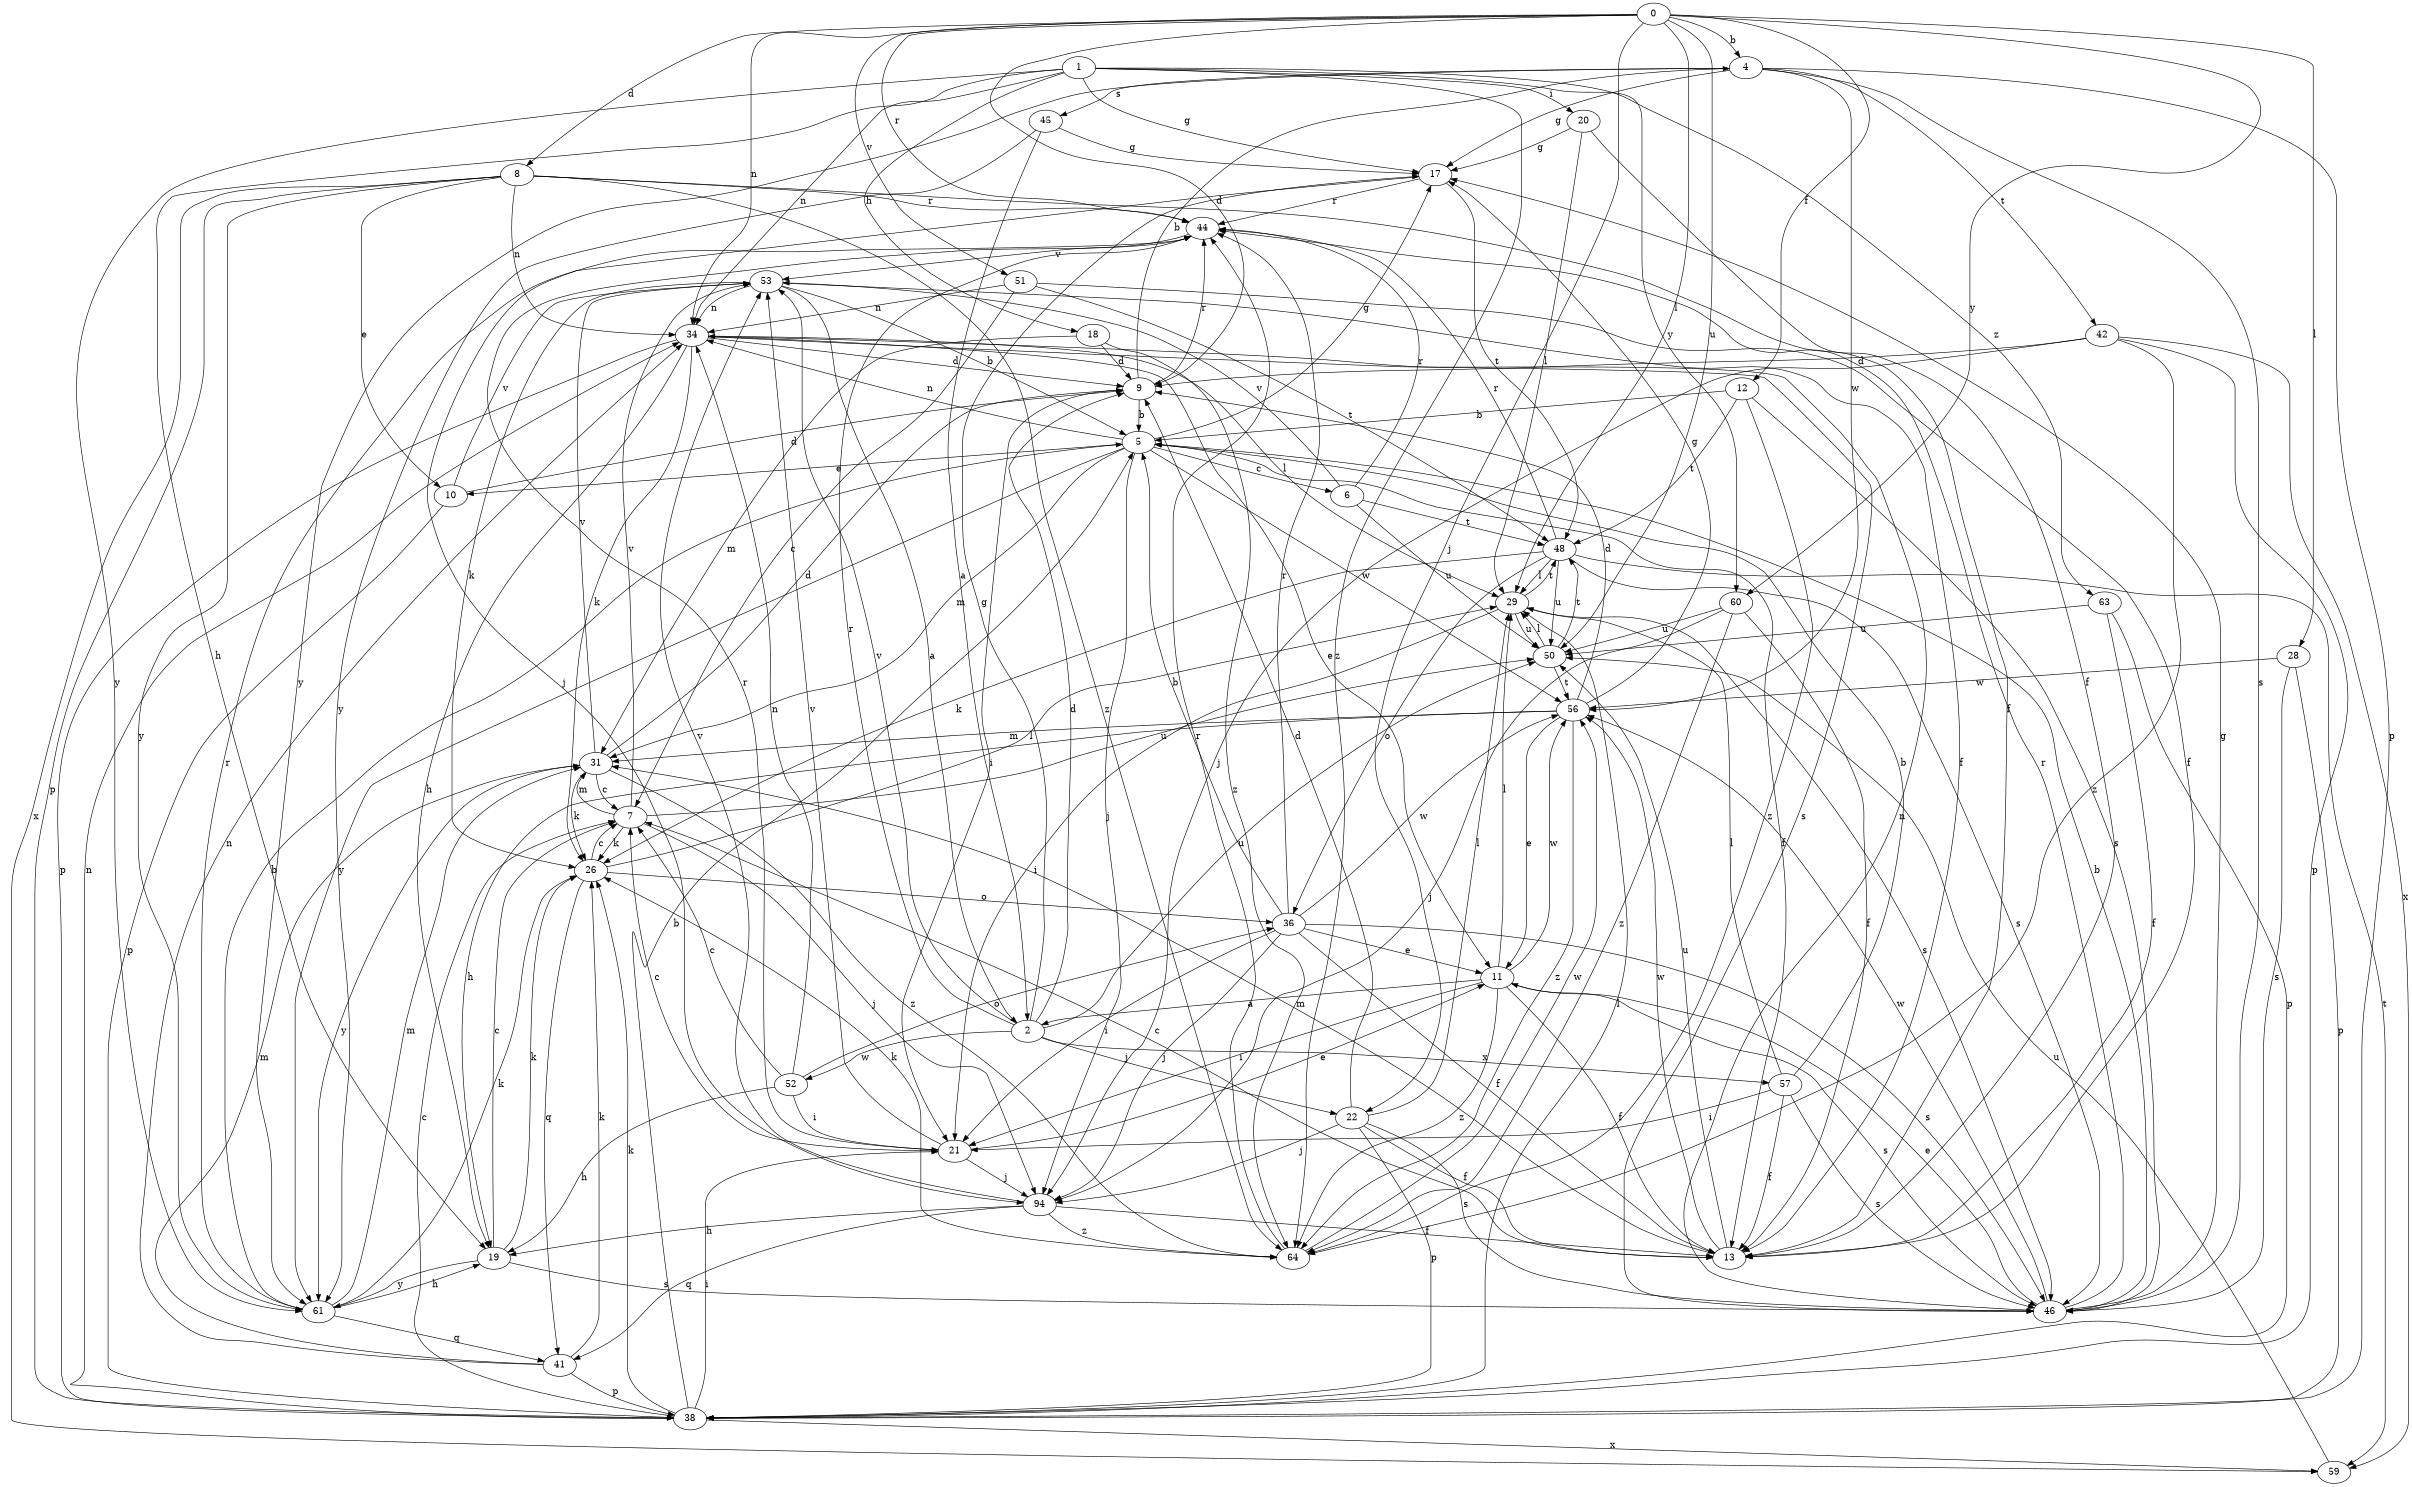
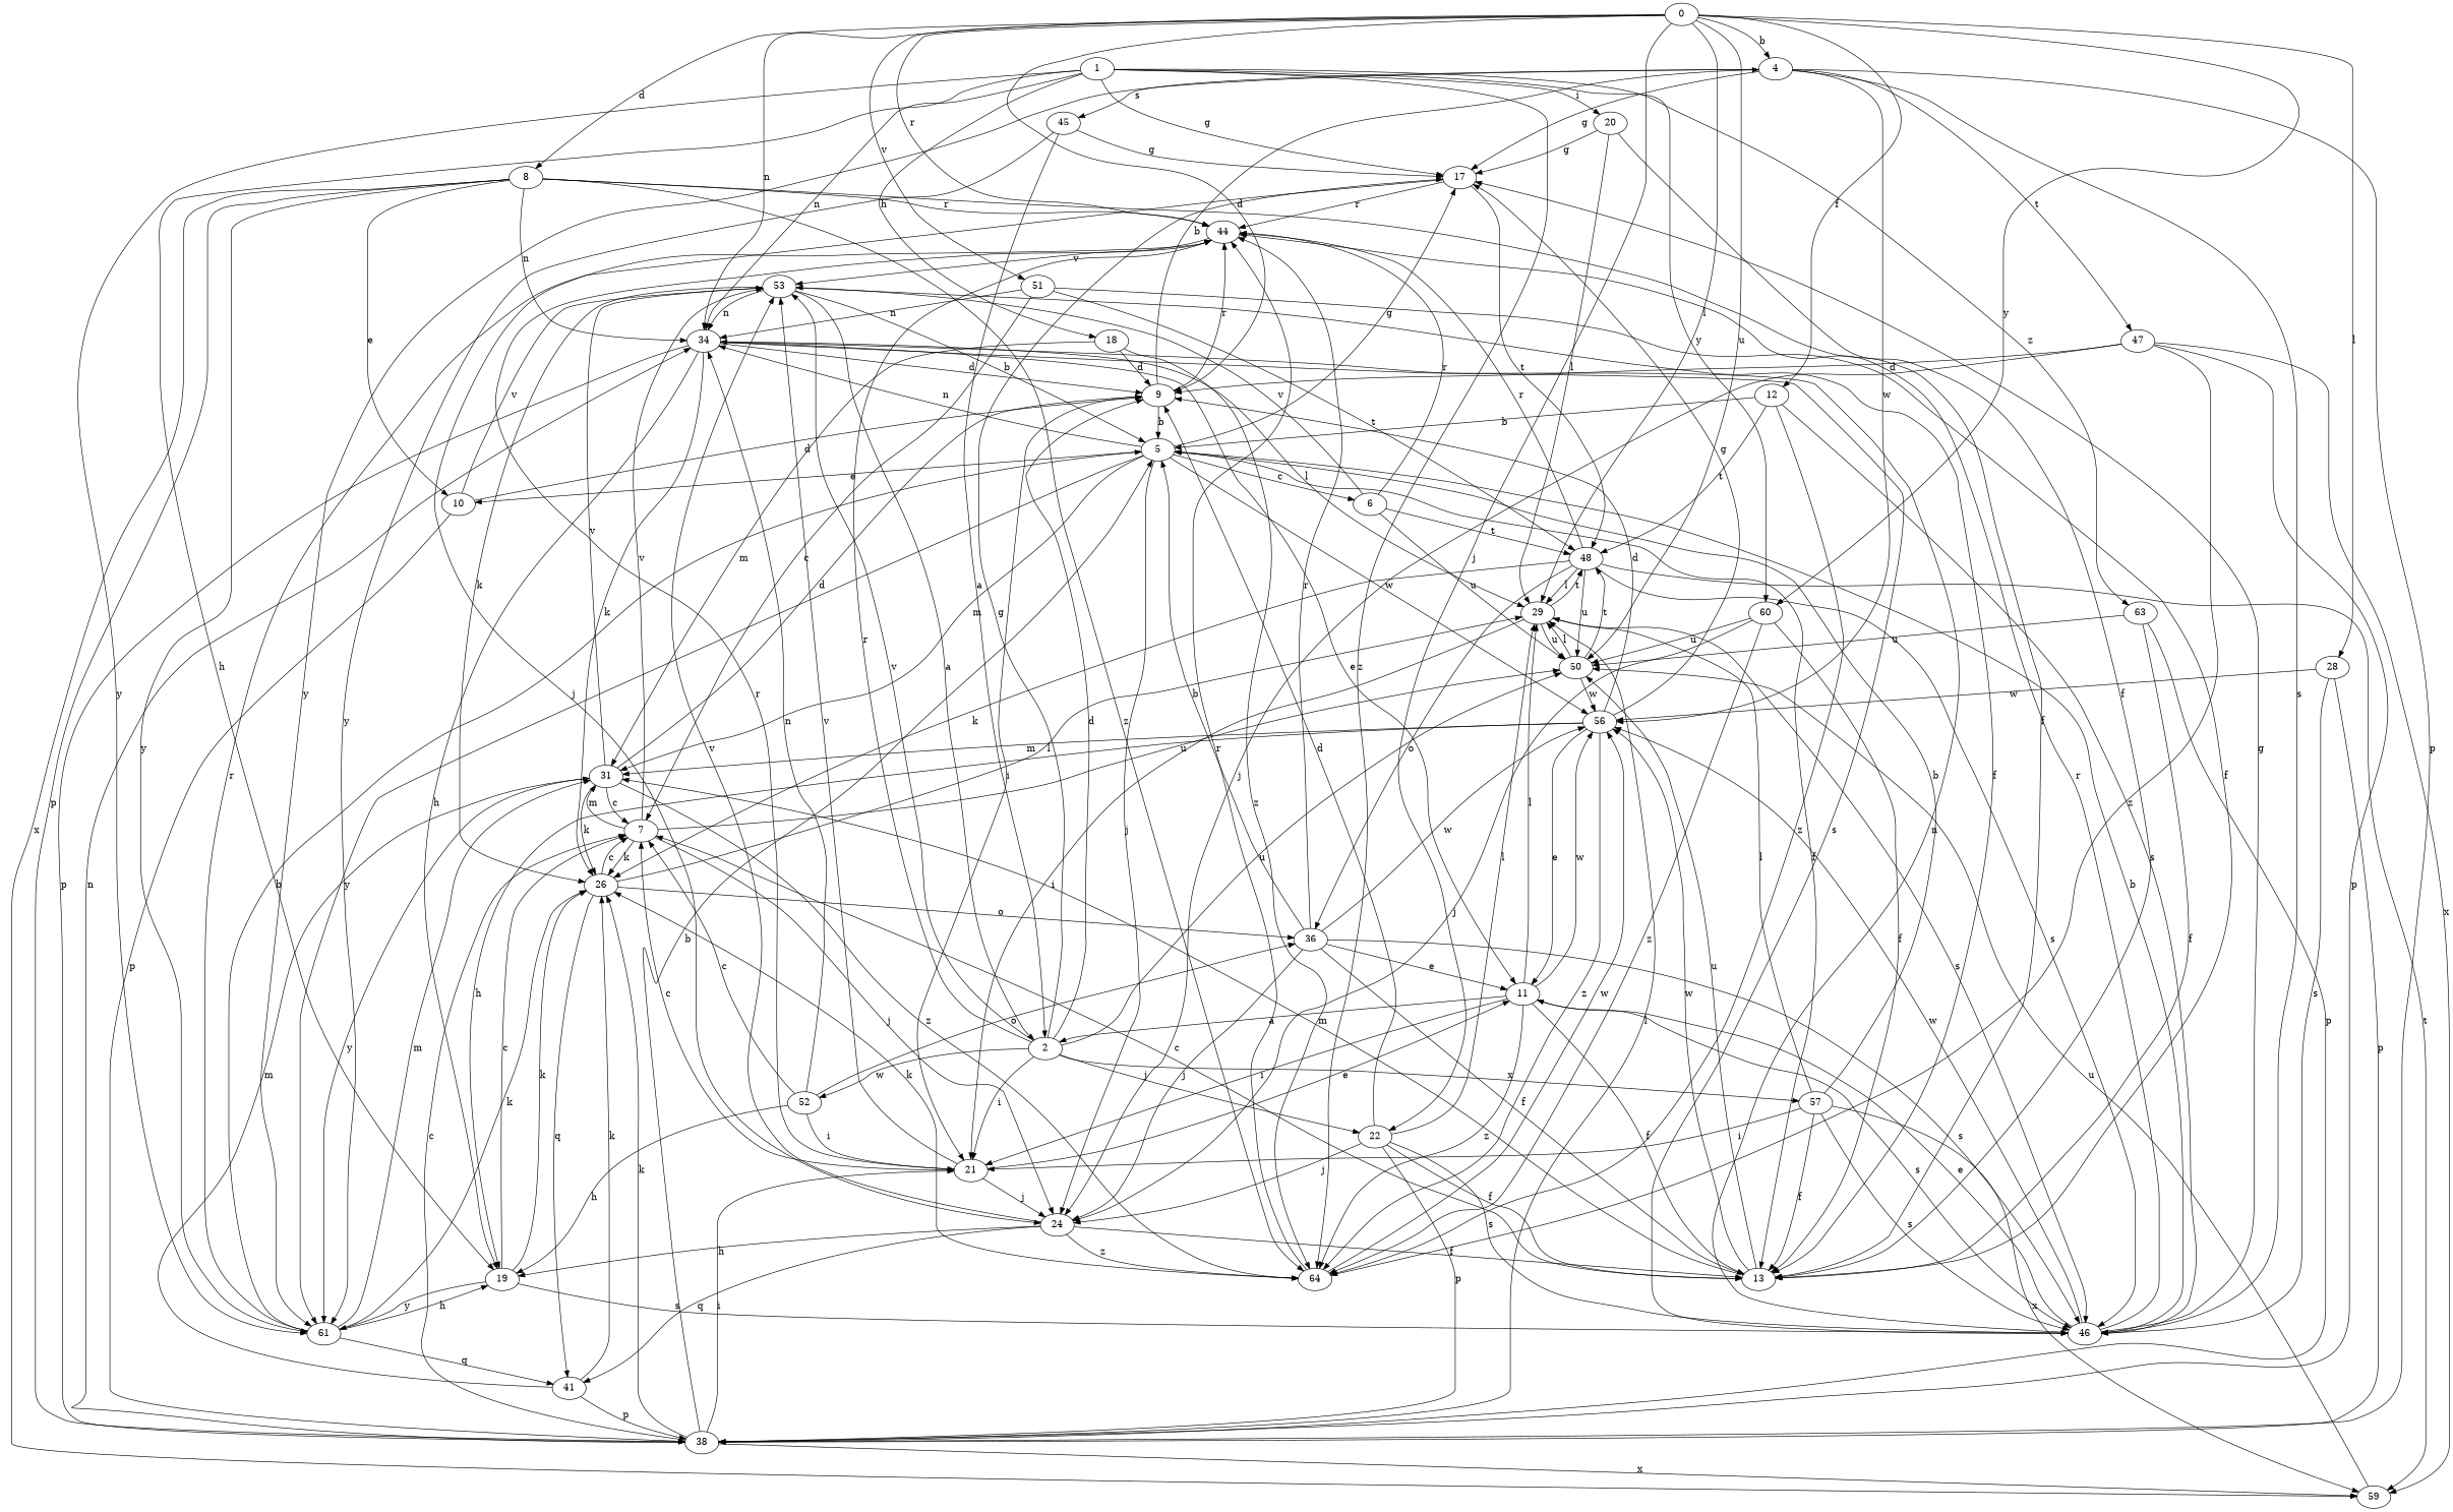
  strict digraph {
    0
    4
    8
    9
    12
    22
    28
    29
    34
    44
    50
    51
    60
    17
    61
    38
    45
    46
-   47 [label=42]
+   47
    56
    64
    10
    13
    59
    21
    5
    48
-   24 [label=94]
+   24
    19
    26
    11
    53
    7
    1
    18
    20
    63
    31
    41
    2
    n41 [label=52]
    57
    36
    6
    0 -> 4 [label=b]
    0 -> 8 [label=d]
    0 -> 9 [label=d]
    0 -> 12 [label=f]
    0 -> 22 [label=j]
    0 -> 28 [label=l]
    0 -> 29 [label=l]
    0 -> 34 [label=n]
    0 -> 44 [label=r]
    0 -> 50 [label=u]
    0 -> 51 [label=v]
    0 -> 60 [label=y]
    4 -> 17 [label=g]
    4 -> 61 [label=y]
    4 -> 38 [label=p]
    4 -> 45 [label=s]
    4 -> 46 [label=s]
    4 -> 47 [label=t]
    4 -> 56 [label=w]
    8 -> 34 [label=n]
    8 -> 44 [label=r]
    8 -> 61 [label=y]
    8 -> 38 [label=p]
    8 -> 64 [label=z]
    8 -> 10 [label=e]
    8 -> 13 [label=f]
    8 -> 59 [label=x]
    9 -> 4 [label=b]
    9 -> 44 [label=r]
    9 -> 21 [label=i]
    9 -> 5 [label=b]
    12 -> 46 [label=s]
    12 -> 64 [label=z]
    12 -> 5 [label=b]
    12 -> 48 [label=t]
    22 -> 9 [label=d]
    22 -> 29 [label=l]
    22 -> 38 [label=p]
    22 -> 46 [label=s]
    22 -> 13 [label=f]
    22 -> 24 [label=j]
    28 -> 38 [label=p]
    28 -> 46 [label=s]
    28 -> 56 [label=w]
    29 -> 50 [label=u]
    29 -> 46 [label=s]
    29 -> 21 [label=i]
    29 -> 48 [label=t]
    34 -> 9 [label=d]
    34 -> 29 [label=l]
    34 -> 38 [label=p]
    34 -> 46 [label=s]
    34 -> 19 [label=h]
    34 -> 26 [label=k]
    34 -> 11 [label=e]
    44 -> 53 [label=v]
    50 -> 29 [label=l]
-   50 -> 56 [label=t]
+   50 -> 56 [label=w]
    50 -> 48 [label=t]
    51 -> 34 [label=n]
    51 -> 13 [label=f]
    51 -> 48 [label=t]
    51 -> 7 [label=c]
    60 -> 50 [label=u]
    60 -> 64 [label=z]
    60 -> 13 [label=f]
    60 -> 24 [label=j]
    17 -> 44 [label=r]
    17 -> 48 [label=t]
    17 -> 24 [label=j]
    61 -> 44 [label=r]
    61 -> 5 [label=b]
    61 -> 19 [label=h]
    61 -> 26 [label=k]
    61 -> 31 [label=m]
    61 -> 41 [label=q]
    38 -> 29 [label=l]
    38 -> 34 [label=n]
    38 -> 59 [label=x]
    38 -> 21 [label=i]
    38 -> 5 [label=b]
    38 -> 26 [label=k]
    38 -> 7 [label=c]
    45 -> 17 [label=g]
    45 -> 61 [label=y]
    45 -> 2 [label=a]
    46 -> 34 [label=n]
    46 -> 44 [label=r]
    46 -> 17 [label=g]
    46 -> 56 [label=w]
    46 -> 5 [label=b]
    46 -> 11 [label=e]
    47 -> 9 [label=d]
    47 -> 38 [label=p]
    47 -> 64 [label=z]
    47 -> 59 [label=x]
    47 -> 24 [label=j]
    56 -> 9 [label=d]
    56 -> 17 [label=g]
    56 -> 64 [label=z]
    56 -> 19 [label=h]
    56 -> 11 [label=e]
    56 -> 31 [label=m]
    64 -> 44 [label=r]
    64 -> 56 [label=w]
    64 -> 26 [label=k]
    10 -> 9 [label=d]
    10 -> 38 [label=p]
    10 -> 53 [label=v]
    13 -> 50 [label=u]
    13 -> 56 [label=w]
    13 -> 7 [label=c]
    13 -> 31 [label=m]
    59 -> 50 [label=u]
    21 -> 44 [label=r]
    21 -> 24 [label=j]
    21 -> 11 [label=e]
    21 -> 53 [label=v]
    21 -> 7 [label=c]
    5 -> 34 [label=n]
    5 -> 17 [label=g]
    5 -> 61 [label=y]
    5 -> 56 [label=w]
    5 -> 10 [label=e]
    5 -> 13 [label=f]
    5 -> 24 [label=j]
    5 -> 31 [label=m]
    5 -> 6 [label=c]
    48 -> 29 [label=l]
    48 -> 44 [label=r]
    48 -> 50 [label=u]
    48 -> 46 [label=s]
    48 -> 59 [label=t]
    48 -> 26 [label=k]
    48 -> 36 [label=o]
    24 -> 64 [label=z]
    24 -> 13 [label=f]
    24 -> 19 [label=h]
    24 -> 53 [label=v]
    24 -> 41 [label=q]
    19 -> 61 [label=y]
    19 -> 46 [label=s]
    19 -> 26 [label=k]
    19 -> 7 [label=c]
    26 -> 29 [label=l]
    26 -> 7 [label=c]
    26 -> 41 [label=q]
    26 -> 36 [label=o]
    11 -> 29 [label=l]
    11 -> 46 [label=s]
    11 -> 56 [label=w]
    11 -> 64 [label=z]
    11 -> 13 [label=f]
    11 -> 21 [label=i]
    11 -> 2 [label=a]
    53 -> 34 [label=n]
    53 -> 13 [label=f]
    53 -> 5 [label=b]
    53 -> 26 [label=k]
    53 -> 2 [label=a]
    7 -> 50 [label=u]
    7 -> 24 [label=j]
    7 -> 26 [label=k]
    7 -> 53 [label=v]
    7 -> 31 [label=m]
    1 -> 34 [label=n]
    1 -> 60 [label=y]
    1 -> 17 [label=g]
    1 -> 61 [label=y]
    1 -> 64 [label=z]
    1 -> 19 [label=h]
    1 -> 18 [label=h]
    1 -> 20 [label=i]
    1 -> 63 [label=z]
    18 -> 9 [label=d]
    18 -> 64 [label=z]
    18 -> 31 [label=m]
    20 -> 29 [label=l]
    20 -> 17 [label=g]
    20 -> 13 [label=f]
    63 -> 50 [label=u]
    63 -> 38 [label=p]
    63 -> 13 [label=f]
    31 -> 9 [label=d]
    31 -> 61 [label=y]
    31 -> 64 [label=z]
    31 -> 26 [label=k]
    31 -> 53 [label=v]
    31 -> 7 [label=c]
-   41 -> 34 [label=n]
    41 -> 38 [label=p]
    41 -> 26 [label=k]
    41 -> 31 [label=m]
    2 -> 9 [label=d]
    2 -> 22 [label=j]
    2 -> 44 [label=r]
    2 -> 50 [label=u]
    2 -> 17 [label=g]
-   36 -> 21 [label=i]
+   2 -> 21 [label=i]
    2 -> 53 [label=v]
    2 -> n41 [label=w]
    2 -> 57 [label=x]
    n41 -> 34 [label=n]
    n41 -> 21 [label=i]
    n41 -> 19 [label=h]
    n41 -> 7 [label=c]
    n41 -> 36 [label=o]
    57 -> 29 [label=l]
    57 -> 46 [label=s]
    57 -> 13 [label=f]
+   57 -> 59 [label=x]
    57 -> 21 [label=i]
    57 -> 5 [label=b]
    36 -> 44 [label=r]
    36 -> 46 [label=s]
    36 -> 56 [label=w]
    36 -> 13 [label=f]
    36 -> 5 [label=b]
    36 -> 24 [label=j]
    36 -> 11 [label=e]
    6 -> 44 [label=r]
    6 -> 50 [label=u]
    6 -> 48 [label=t]
    6 -> 53 [label=v]
  }
